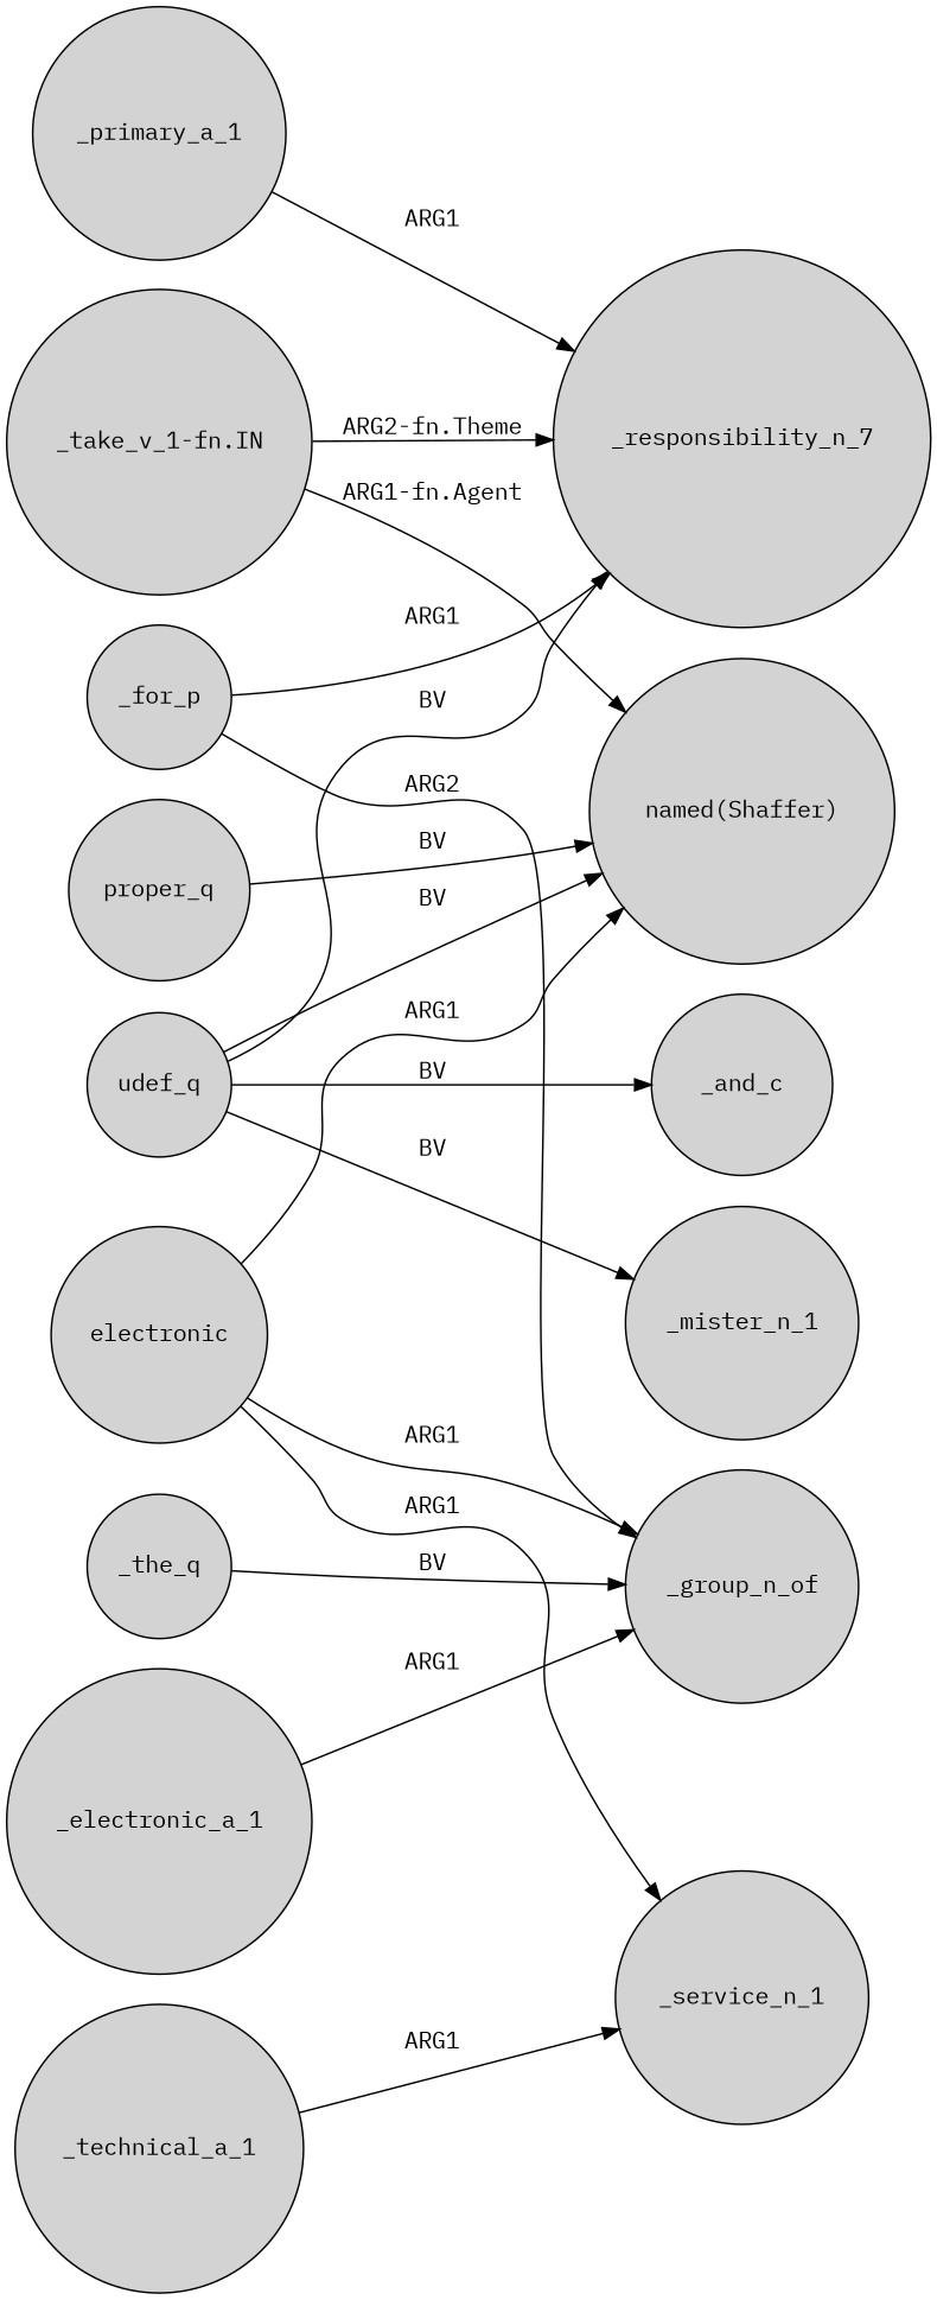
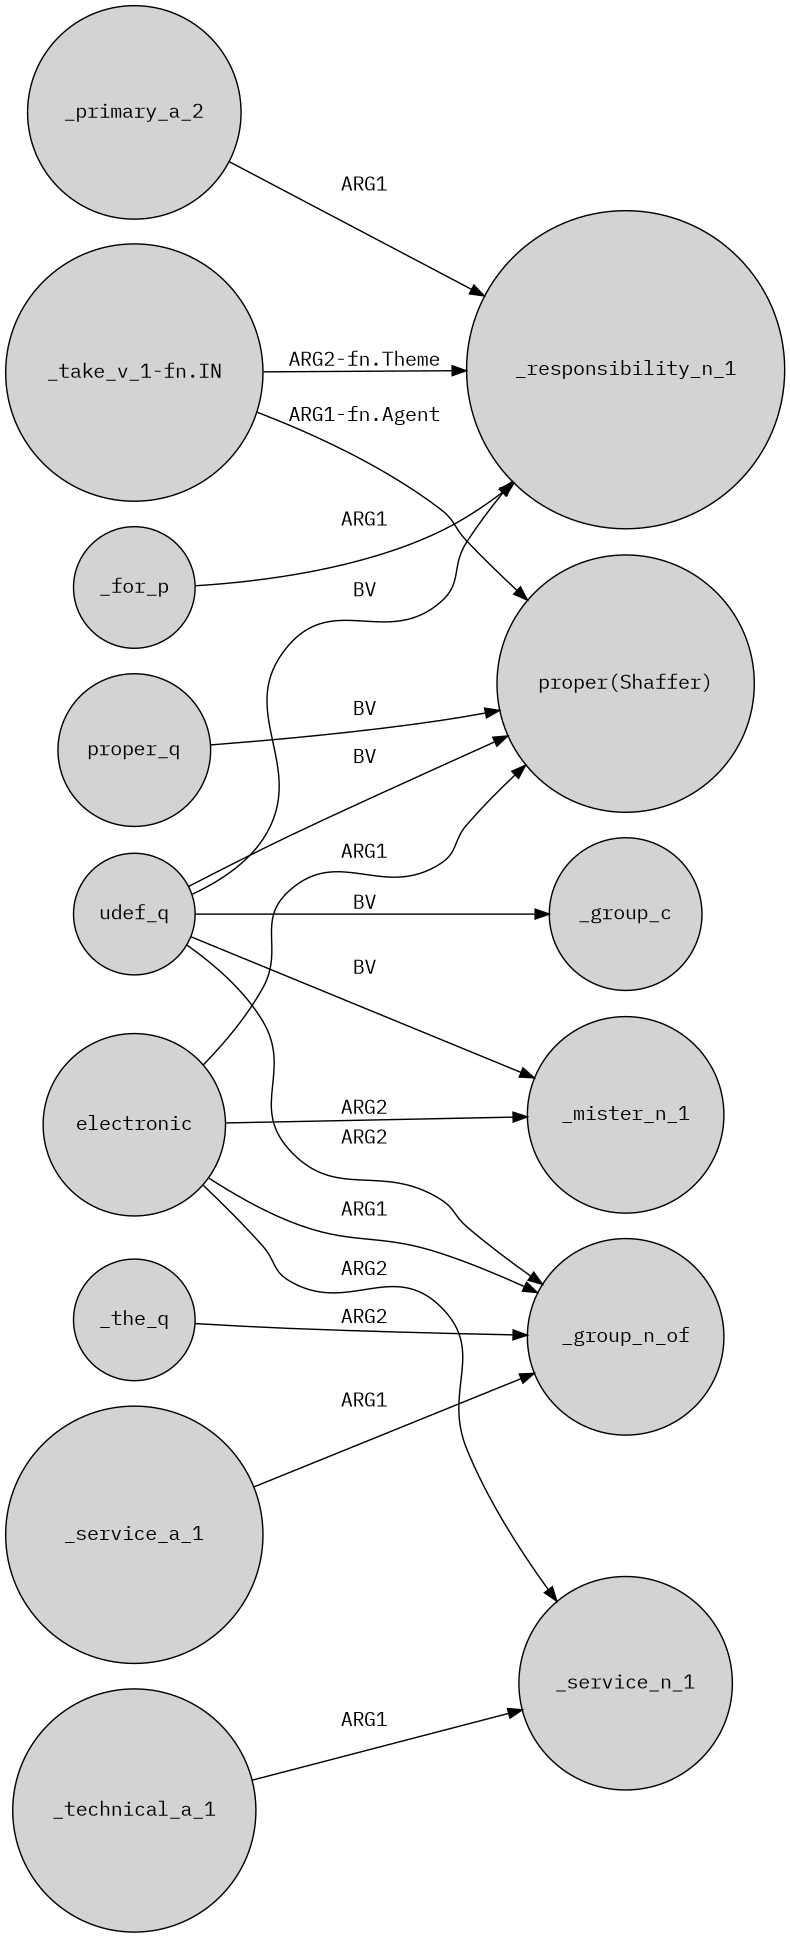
  digraph {
    fontname="IBM Plex Mono"
    rankdir=LR
    node [fontname="IBM Plex Mono" shape=circle style=filled]
    edge [fontname="IBM Plex Mono"]
    udef_q
-   _responsibility_n_1 [label=_responsibility_n_7]
+   _responsibility_n_1
    _mister_n_1
-   _and_c
-   "named(Shaffer)"
+   _and_c [label=_group_c]
+   "named(Shaffer)" [label="proper(Shaffer)"]
    proper_q
-   _primary_a_1
+   _primary_a_1 [label=_primary_a_2]
    _for_p
    _group_n_of
    _technical_a_1
    _service_n_1
    n12 [label=electronic]
    "_take_v_1-fn.IN"
    _the_q
-   _electronic_a_1
+   _electronic_a_1 [label=_service_a_1]
    udef_q -> _responsibility_n_1 [label=BV]
    udef_q -> _mister_n_1 [label=BV]
    udef_q -> _and_c [label=BV]
    udef_q -> "named(Shaffer)" [label=BV]
    proper_q -> "named(Shaffer)" [label=BV]
    _primary_a_1 -> _responsibility_n_1 [label=ARG1]
    _for_p -> _responsibility_n_1 [label=ARG1]
-   _for_p -> _group_n_of [label=ARG2]
+   udef_q -> _group_n_of [label=ARG2]
    _technical_a_1 -> _service_n_1 [label=ARG1]
+   n12 -> _mister_n_1 [label=ARG2]
    n12 -> "named(Shaffer)" [label=ARG1]
    n12 -> _group_n_of [label=ARG1]
-   n12 -> _service_n_1 [label=ARG1]
+   n12 -> _service_n_1 [label=ARG2]
    "_take_v_1-fn.IN" -> _responsibility_n_1 [label="ARG2-fn.Theme"]
    "_take_v_1-fn.IN" -> "named(Shaffer)" [label="ARG1-fn.Agent"]
-   _the_q -> _group_n_of [label=BV]
+   _the_q -> _group_n_of [label=ARG2]
    _electronic_a_1 -> _group_n_of [label=ARG1]
  }
